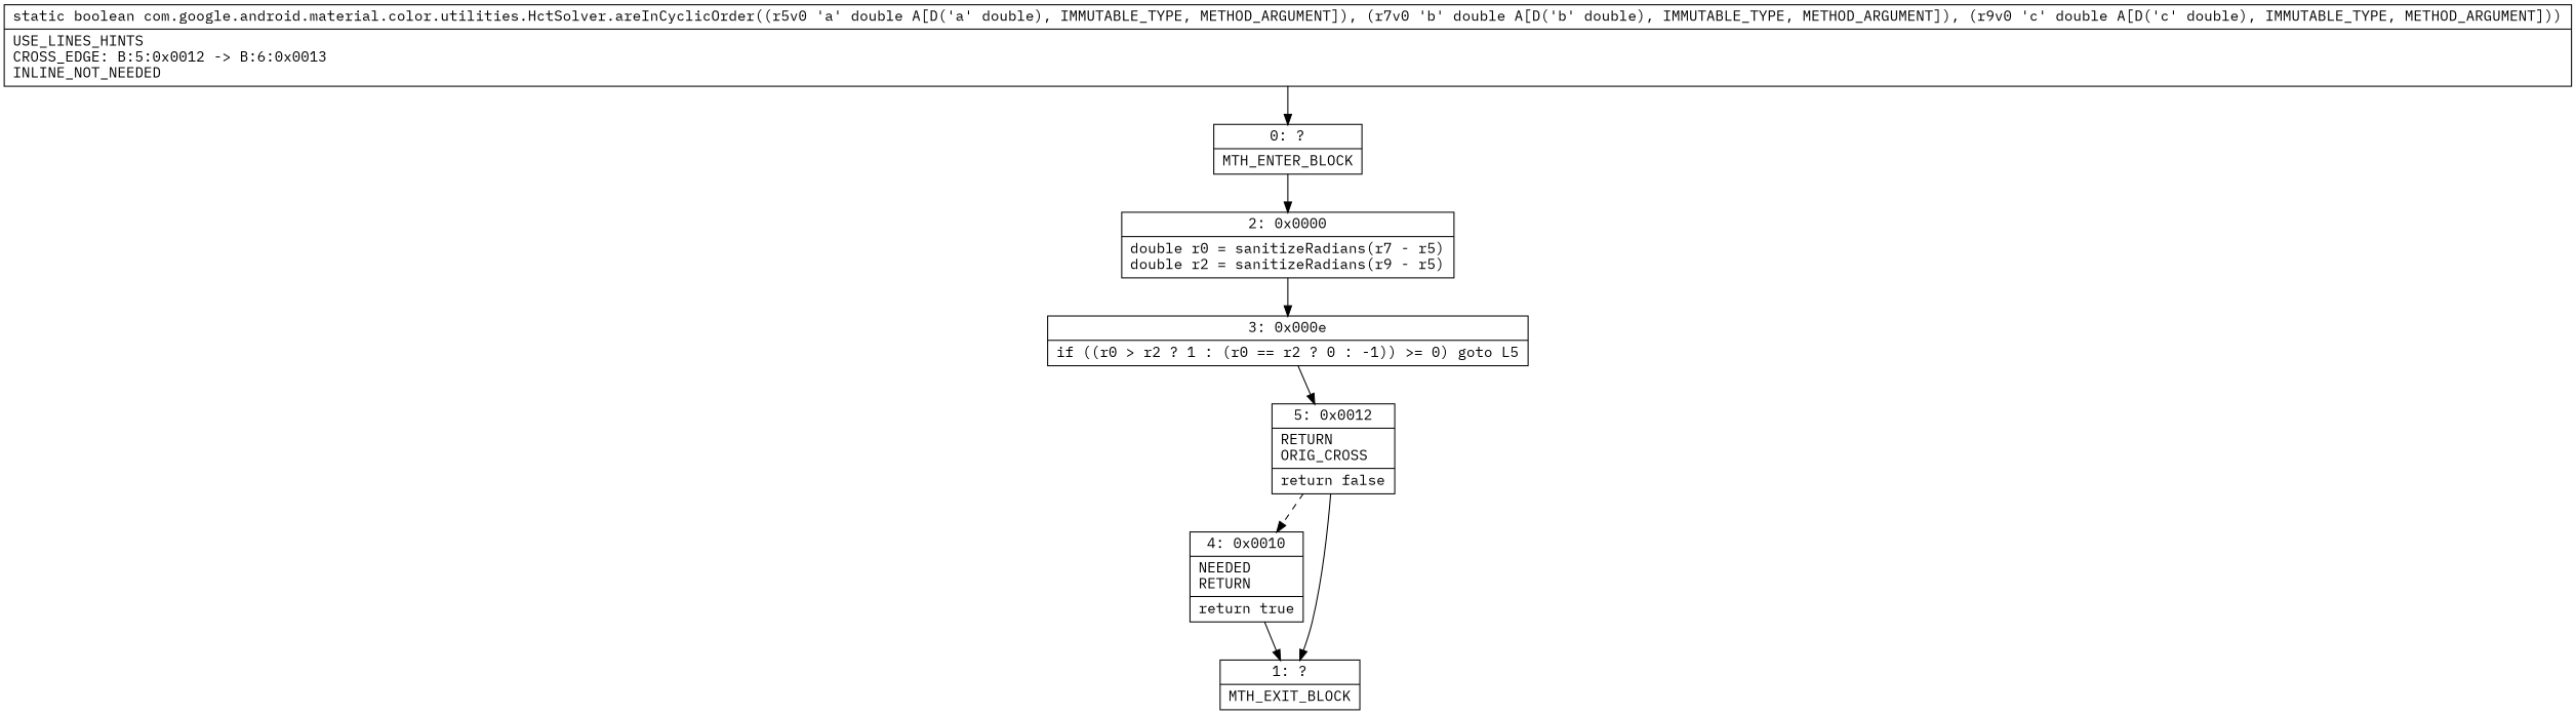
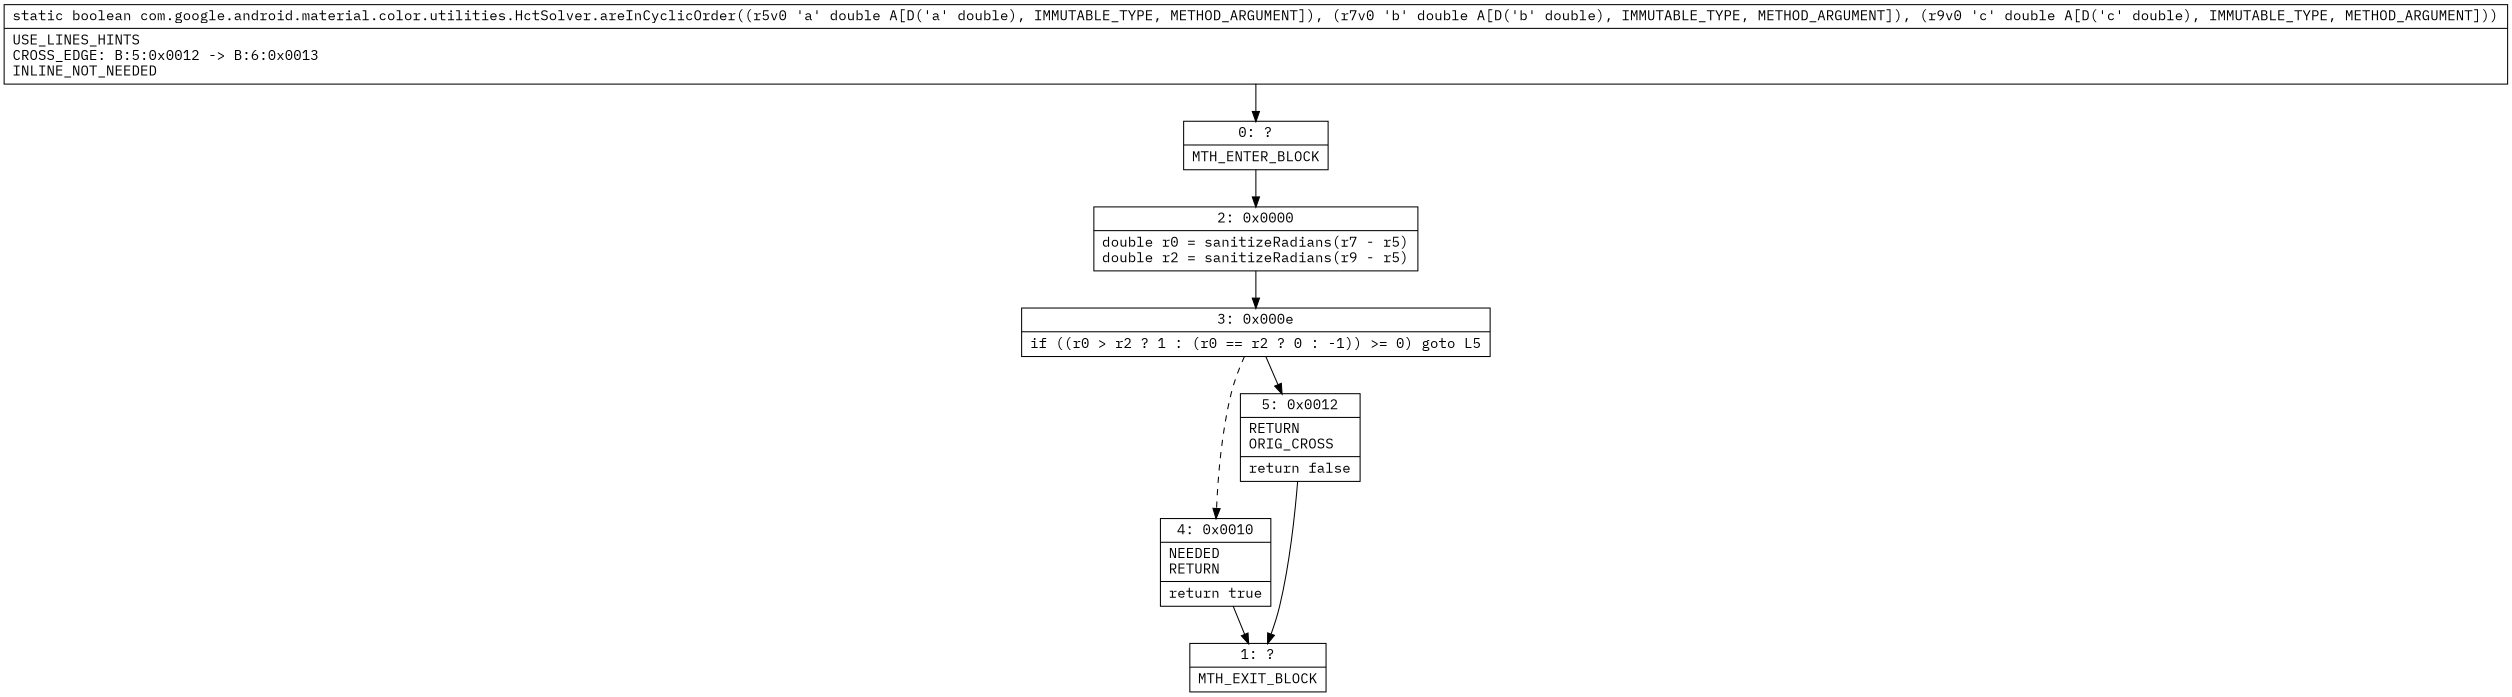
  digraph {
    fontname="IBM Plex Mono"
    node [fontname="IBM Plex Mono" shape=record]
    edge [fontname="IBM Plex Mono"]
    n1 [label="{0\:\ ?|MTH_ENTER_BLOCK\l}"]
    n2 [label="{2\:\ 0x0000|double r0 = sanitizeRadians(r7 \- r5)\ldouble r2 = sanitizeRadians(r9 \- r5)\l}"]
    n3 [label="{3\:\ 0x000e|if ((r0 \> r2 ? 1 : (r0 == r2 ? 0 : \-1)) \>= 0) goto L5\l}"]
    n4 [label="{4\:\ 0x0010|NEEDED\lRETURN\l|return true\l}"]
    n5 [label="{5\:\ 0x0012|RETURN\lORIG_CROSS\l|return false\l}"]
    n6 [label="{1\:\ ?|MTH_EXIT_BLOCK\l}"]
    n7 [label="{static boolean com.google.android.material.color.utilities.HctSolver.areInCyclicOrder((r5v0 'a' double A[D('a' double), IMMUTABLE_TYPE, METHOD_ARGUMENT]), (r7v0 'b' double A[D('b' double), IMMUTABLE_TYPE, METHOD_ARGUMENT]), (r9v0 'c' double A[D('c' double), IMMUTABLE_TYPE, METHOD_ARGUMENT]))  | USE_LINES_HINTS\lCROSS_EDGE: B:5:0x0012 \-\> B:6:0x0013\lINLINE_NOT_NEEDED\l}"]
    n1 -> n2
    n2 -> n3
-   n5 -> n4 [style=dashed]
+   n3 -> n4 [style=dashed]
    n3 -> n5
    n4 -> n6
    n5 -> n6
    n7 -> n1
  }
